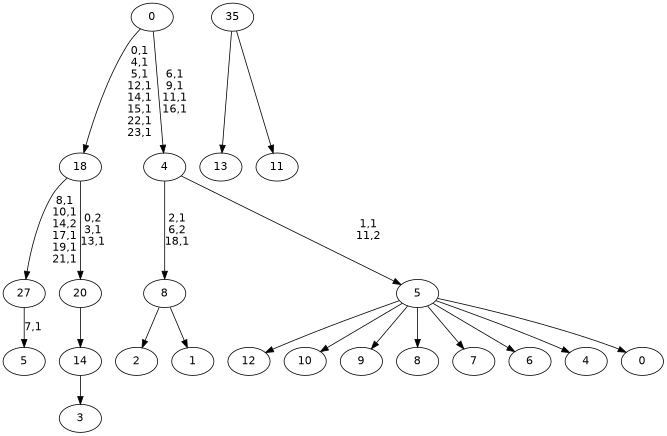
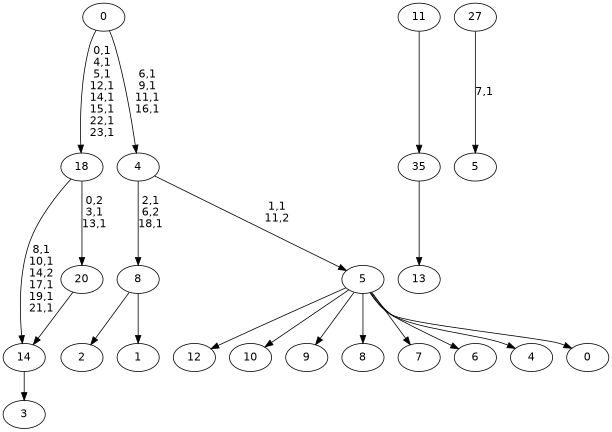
  digraph {
    fontname="DejaVu Sans"
    node [fontname="DejaVu Sans"]
    edge [fontname="DejaVu Sans"]
    n1 [label=14]
    n2 [label=3]
    n3 [label=13]
    n4 [label=12]
    n5 [label=11]
    35
    n7 [label=10]
    n8 [label=9]
    n9 [label=8]
    n10 [label=7]
    n11 [label=6]
    n12 [label=5]
    27
    n14 [label=4]
    20
    18
    n17 [label=2]
    n18 [label=1]
    8
    n20 [label=0]
    5
    4
    0
    n1 -> n2
    35 -> n3
-   35 -> n5
+   n5 -> 35
    27 -> n12 [label="7,1"]
    20 -> n1
-   18 -> 27 [label="8,1\n10,1\n14,2\n17,1\n19,1\n21,1"]
+   18 -> n1 [label="8,1\n10,1\n14,2\n17,1\n19,1\n21,1"]
    18 -> 20 [label="0,2\n3,1\n13,1"]
    8 -> n17
    8 -> n18
    5 -> n4
    5 -> n7
    5 -> n8
    5 -> n9
    5 -> n10
    5 -> n11
    5 -> n14
    5 -> n20
    4 -> 8 [label="2,1\n6,2\n18,1"]
    4 -> 5 [label="1,1\n11,2"]
    0 -> 18 [label="0,1\n4,1\n5,1\n12,1\n14,1\n15,1\n22,1\n23,1"]
    0 -> 4 [label="6,1\n9,1\n11,1\n16,1"]
  }
